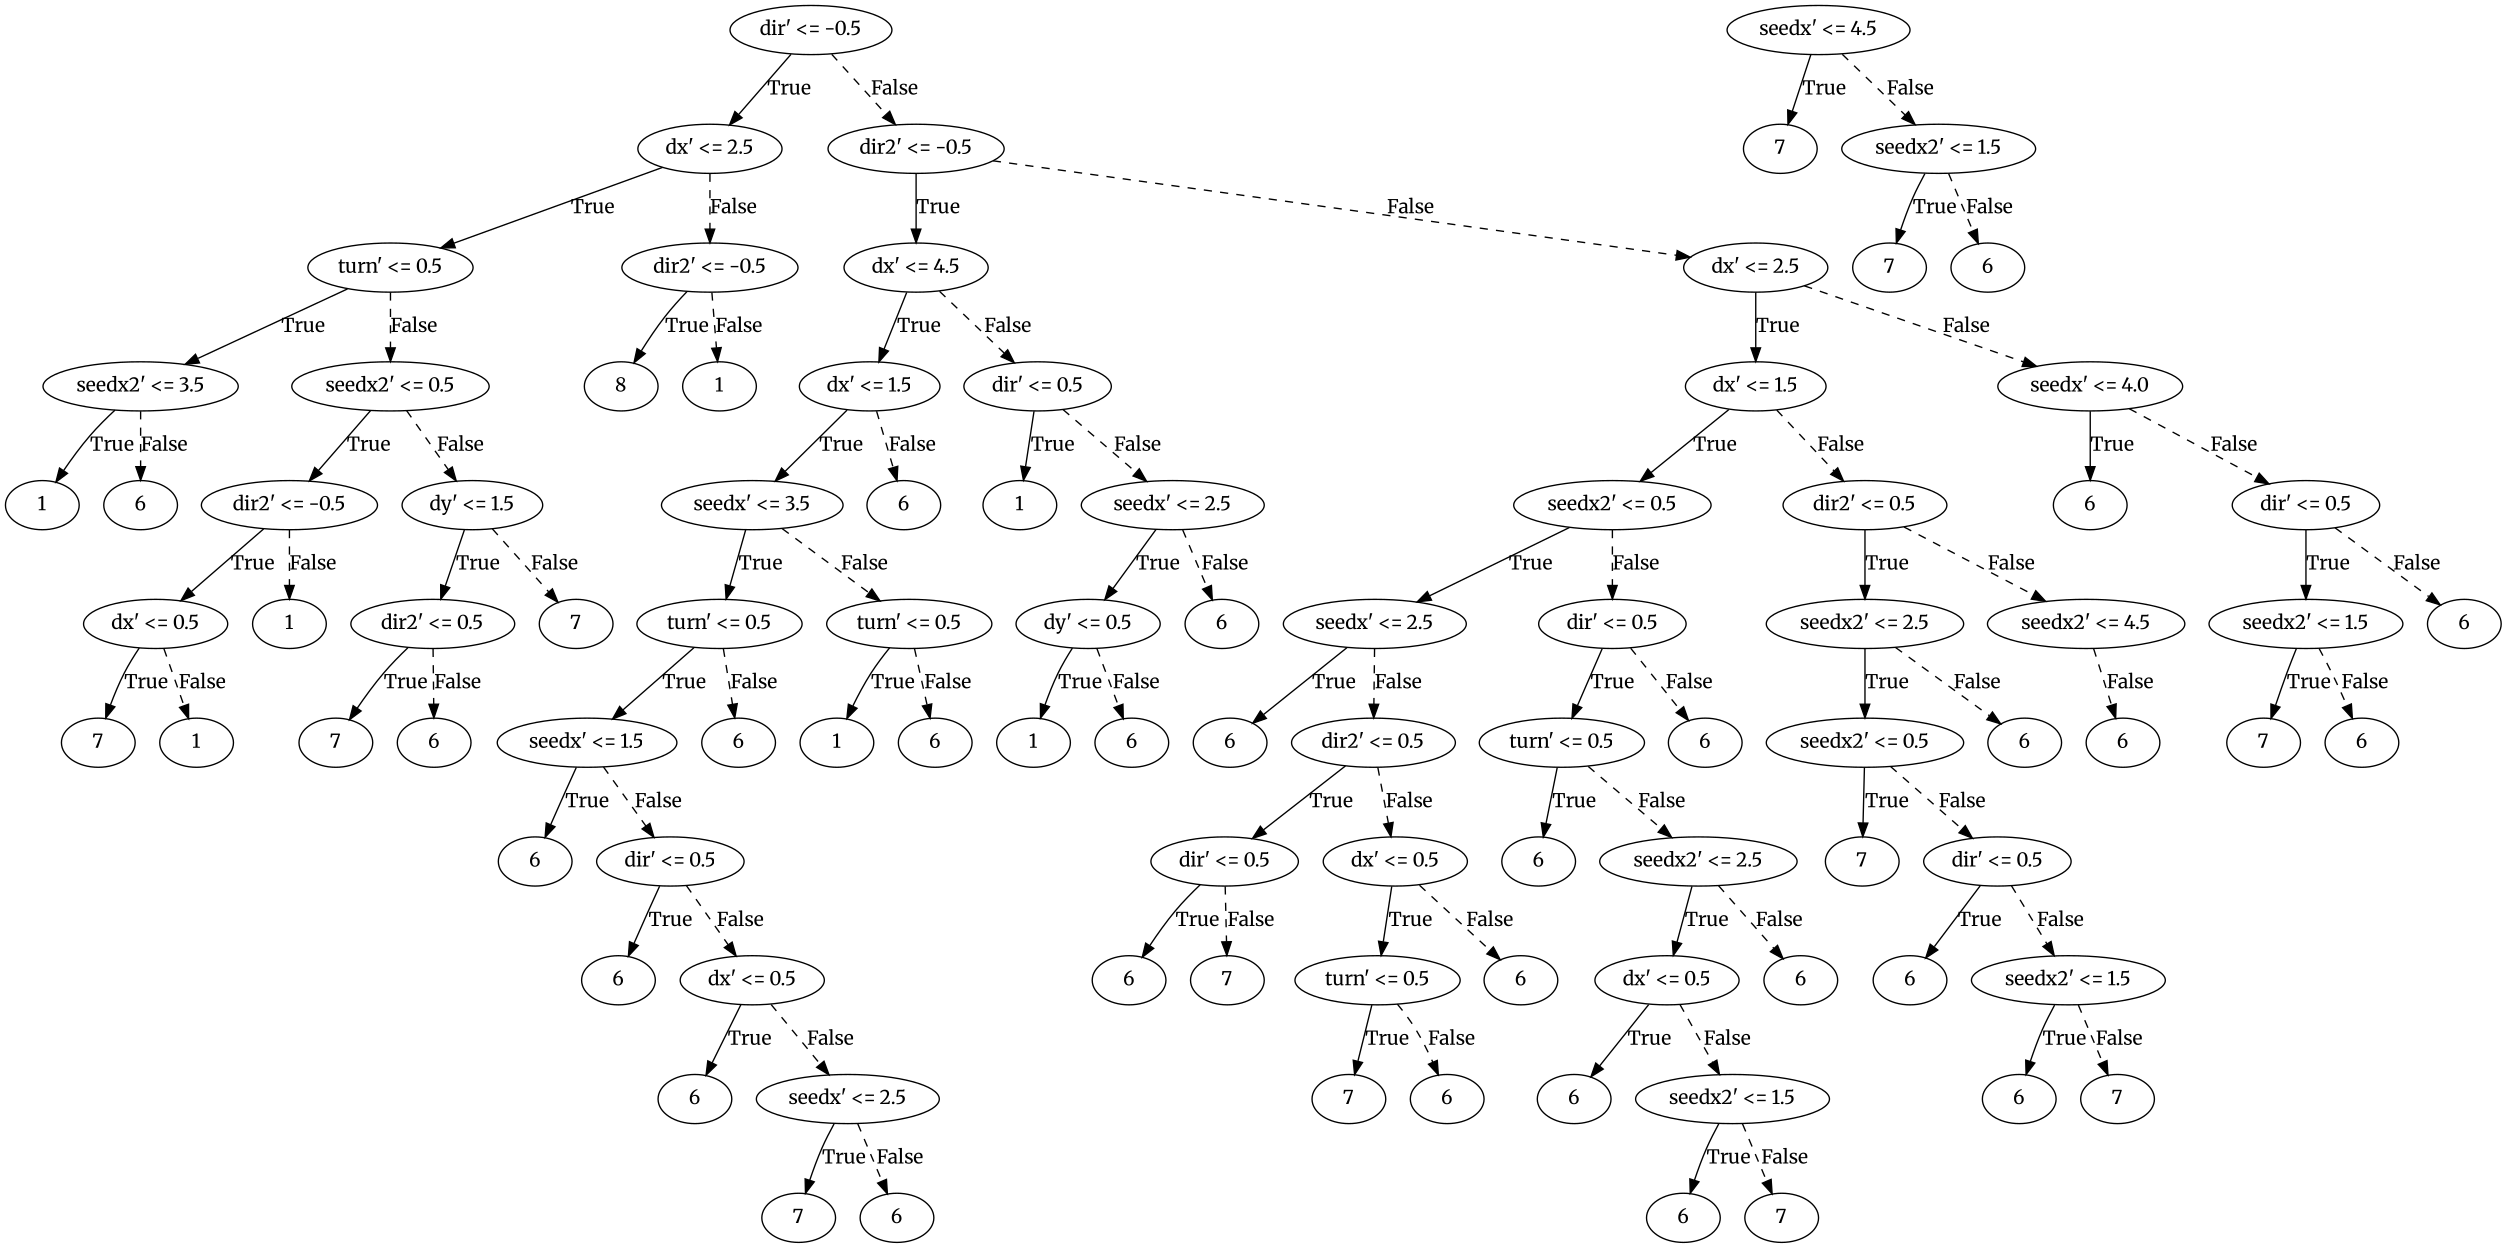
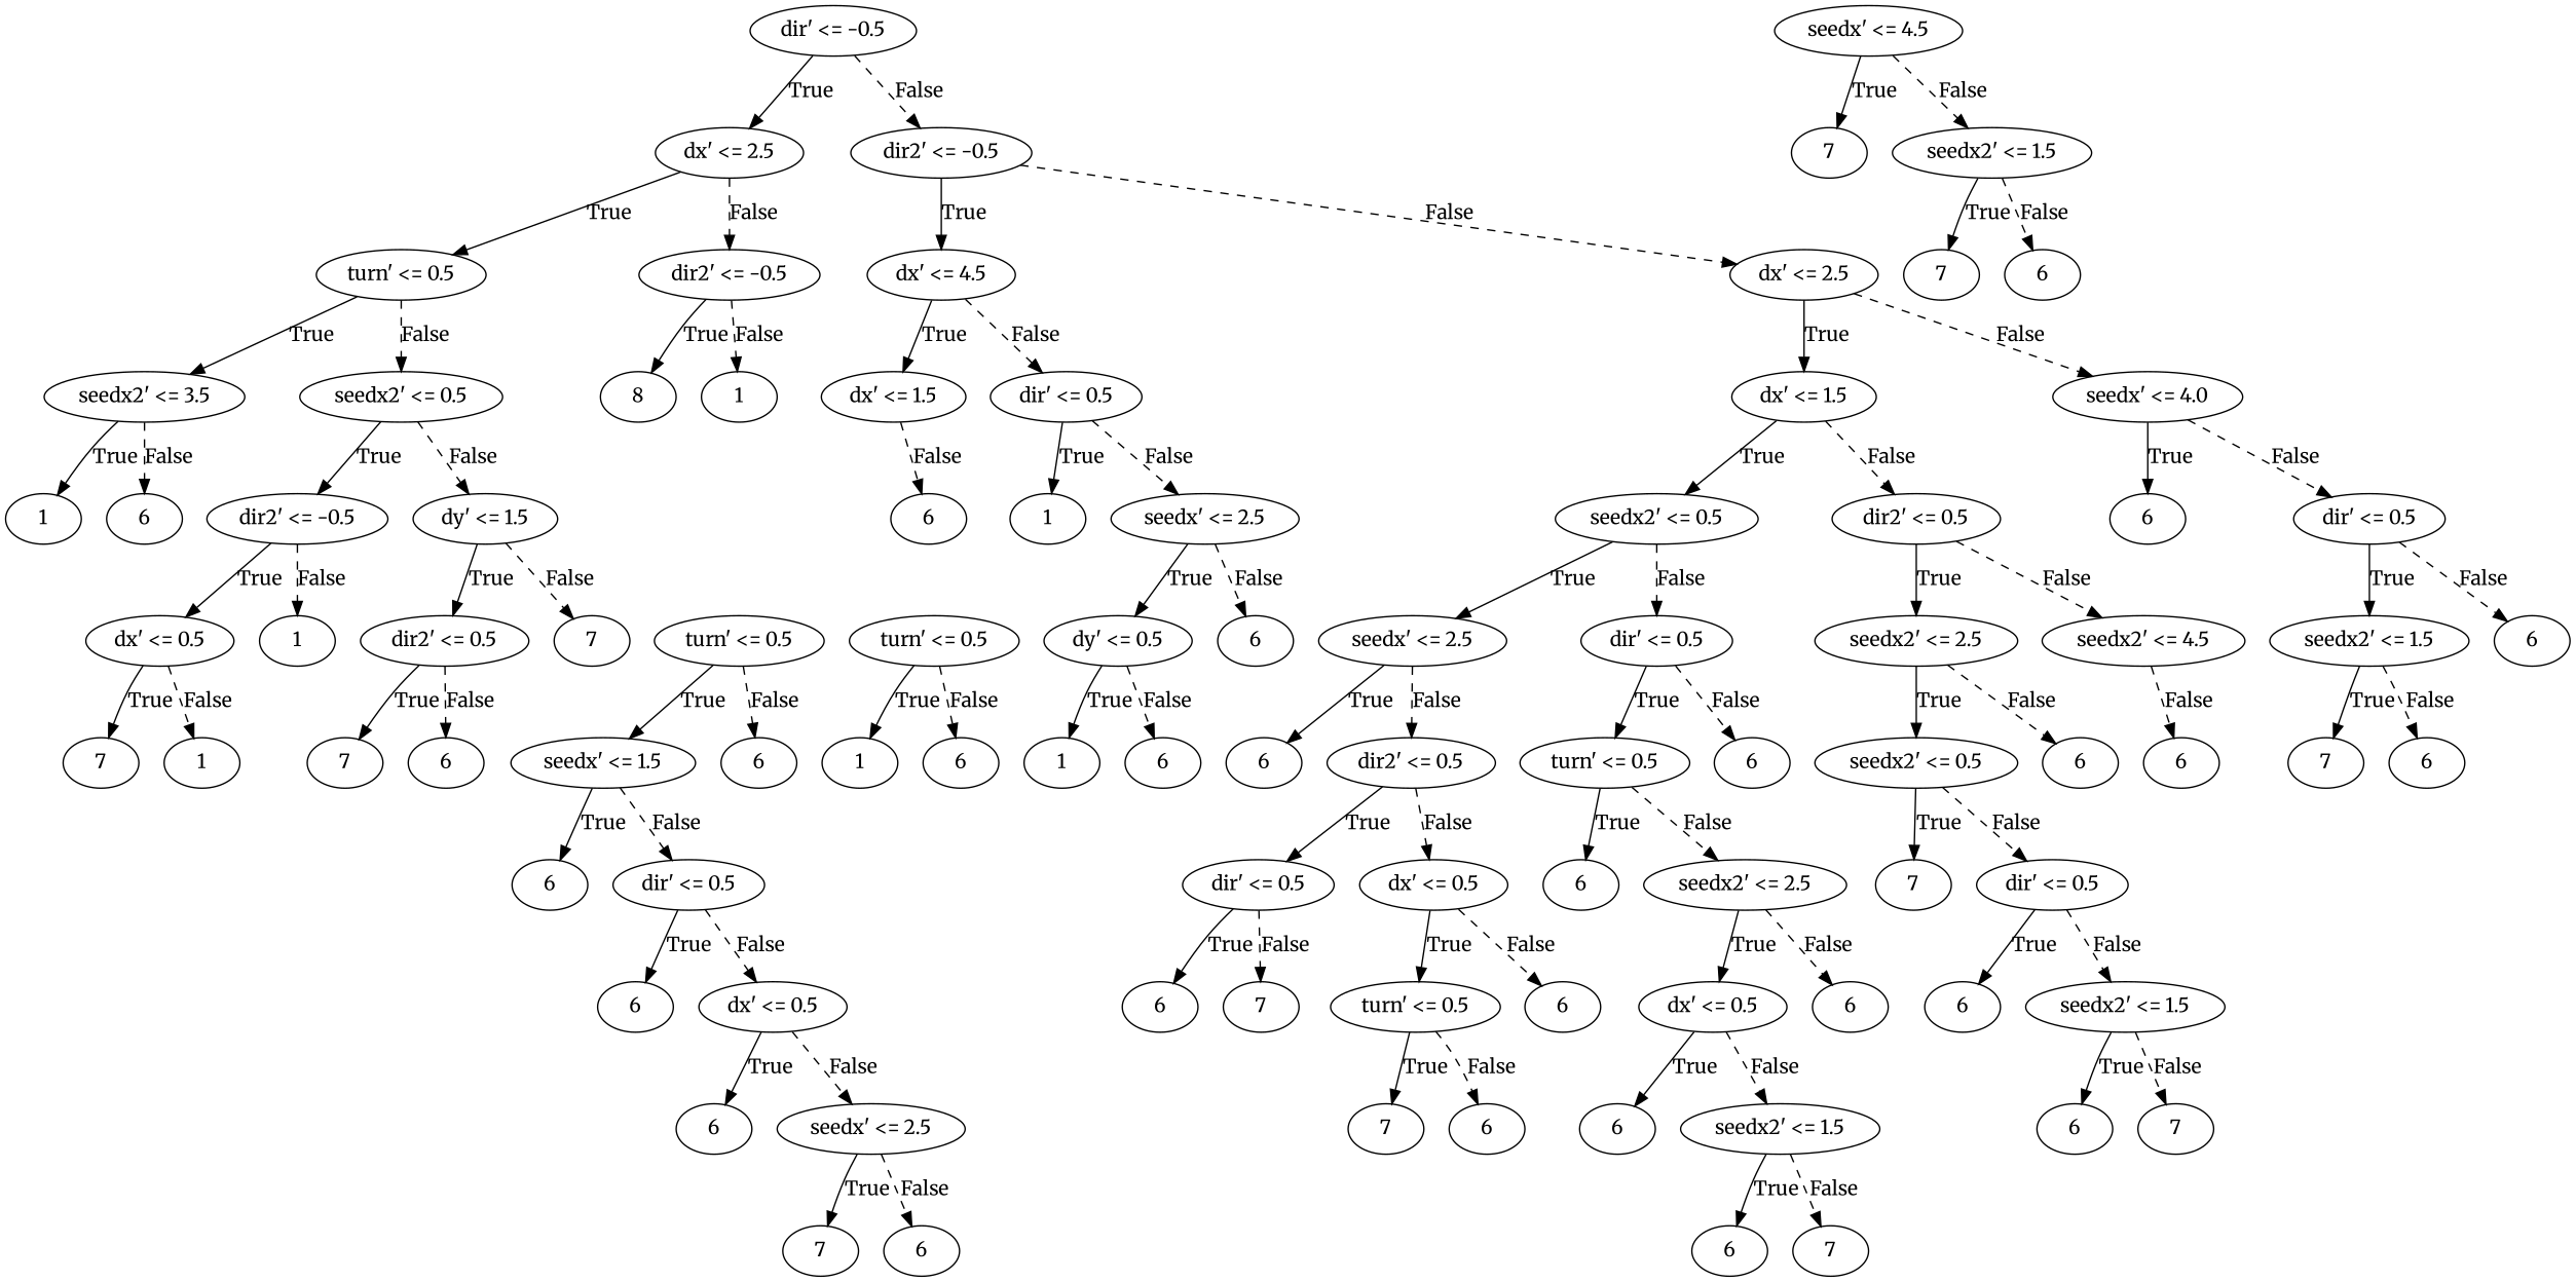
  digraph {
    fontname=Merriweather
    node [fontname=Merriweather]
    edge [fontname=Merriweather style=dashed]
    n1 [label="dir' <= -0.5"]
    n2 [label="dx' <= 2.5"]
    n3 [label="dir2' <= -0.5"]
    n4 [label="turn' <= 0.5"]
    n5 [label="dir2' <= -0.5"]
    n6 [label="dx' <= 4.5"]
    n7 [label="dx' <= 2.5"]
    n8 [label="seedx2' <= 3.5"]
    n9 [label="seedx2' <= 0.5"]
    n10 [label=8]
    n11 [label=1]
    n12 [label=1]
    n13 [label=6]
    n14 [label="dir2' <= -0.5"]
    n15 [label="dy' <= 1.5"]
    n16 [label="dx' <= 0.5"]
    n17 [label=1]
    n18 [label="dir2' <= 0.5"]
    n19 [label=7]
    n20 [label=7]
    n21 [label=1]
    n22 [label=7]
    n23 [label=6]
    n24 [label="dx' <= 1.5"]
    n25 [label="dir' <= 0.5"]
    n26 [label="dx' <= 1.5"]
    n27 [label="seedx' <= 4.0"]
-   n28 [label="seedx' <= 3.5"]
    n29 [label=6]
    n30 [label=1]
    n31 [label="seedx' <= 2.5"]
    n32 [label="turn' <= 0.5"]
    n33 [label="turn' <= 0.5"]
    n34 [label="seedx' <= 1.5"]
    n35 [label=6]
    n36 [label=1]
    n37 [label=6]
    n38 [label=6]
    n39 [label="dir' <= 0.5"]
    n40 [label=6]
    n41 [label="dx' <= 0.5"]
    n42 [label=6]
    n43 [label="seedx' <= 2.5"]
    n44 [label=7]
    n45 [label=6]
    n46 [label="dy' <= 0.5"]
    n47 [label=6]
    n48 [label=1]
    n49 [label=6]
    n50 [label="seedx2' <= 0.5"]
    n51 [label="dir2' <= 0.5"]
    n52 [label=6]
    n53 [label="dir' <= 0.5"]
    n54 [label="seedx' <= 2.5"]
    n55 [label="dir' <= 0.5"]
    n56 [label="seedx2' <= 2.5"]
    n57 [label="seedx2' <= 4.5"]
    n58 [label=6]
    n59 [label="dir2' <= 0.5"]
    n60 [label="turn' <= 0.5"]
    n61 [label=6]
    n62 [label="dir' <= 0.5"]
    n63 [label="dx' <= 0.5"]
    n64 [label=6]
    n65 [label=7]
    n66 [label="turn' <= 0.5"]
    n67 [label=6]
    n68 [label=7]
    n69 [label=6]
    n70 [label=6]
    n71 [label="seedx2' <= 2.5"]
    n72 [label="dx' <= 0.5"]
    n73 [label=6]
    n74 [label=6]
    n75 [label="seedx2' <= 1.5"]
    n76 [label=6]
    n77 [label=7]
    n78 [label="seedx2' <= 0.5"]
    n79 [label=6]
    n80 [label=6]
    n81 [label=7]
    n82 [label="dir' <= 0.5"]
    n83 [label=6]
    n84 [label="seedx2' <= 1.5"]
    n85 [label=6]
    n86 [label=7]
    n87 [label="seedx' <= 4.5"]
    n88 [label=7]
    n89 [label="seedx2' <= 1.5"]
    n90 [label=7]
    n91 [label=6]
    n92 [label="seedx2' <= 1.5"]
    n93 [label=6]
    n94 [label=7]
    n95 [label=6]
    n1 -> n2 [label=True style=""]
    n1 -> n3 [label=False]
    n2 -> n4 [label=True style=""]
    n2 -> n5 [label=False]
    n3 -> n6 [label=True style=""]
    n3 -> n7 [label=False]
    n4 -> n8 [label=True style=""]
    n4 -> n9 [label=False]
    n5 -> n10 [label=True style=""]
    n5 -> n11 [label=False]
    n6 -> n24 [label=True style=""]
    n6 -> n25 [label=False]
    n7 -> n26 [label=True style=""]
    n7 -> n27 [label=False]
    n8 -> n12 [label=True style=""]
    n8 -> n13 [label=False]
    n9 -> n14 [label=True style=""]
    n9 -> n15 [label=False]
    n14 -> n16 [label=True style=""]
    n14 -> n17 [label=False]
    n15 -> n18 [label=True style=""]
    n15 -> n19 [label=False]
    n16 -> n20 [label=True style=""]
    n16 -> n21 [label=False]
    n18 -> n22 [label=True style=""]
    n18 -> n23 [label=False]
-   n24 -> n28 [label=True style=""]
    n24 -> n29 [label=False]
    n25 -> n30 [label=True style=""]
    n25 -> n31 [label=False]
    n26 -> n50 [label=True style=""]
    n26 -> n51 [label=False]
    n27 -> n52 [label=True style=""]
    n27 -> n53 [label=False]
-   n28 -> n32 [label=True style=""]
-   n28 -> n33 [label=False]
    n31 -> n46 [label=True style=""]
    n31 -> n47 [label=False]
    n32 -> n34 [label=True style=""]
    n32 -> n35 [label=False]
    n33 -> n36 [label=True style=""]
    n33 -> n37 [label=False]
    n34 -> n38 [label=True style=""]
    n34 -> n39 [label=False]
    n39 -> n40 [label=True style=""]
    n39 -> n41 [label=False]
    n41 -> n42 [label=True style=""]
    n41 -> n43 [label=False]
    n43 -> n44 [label=True style=""]
    n43 -> n45 [label=False]
    n46 -> n48 [label=True style=""]
    n46 -> n49 [label=False]
    n50 -> n54 [label=True style=""]
    n50 -> n55 [label=False]
    n51 -> n56 [label=True style=""]
    n51 -> n57 [label=False]
    n53 -> n92 [label=True style=""]
    n53 -> n93 [label=False]
    n54 -> n58 [label=True style=""]
    n54 -> n59 [label=False]
    n55 -> n60 [label=True style=""]
    n55 -> n61 [label=False]
    n56 -> n78 [label=True style=""]
    n56 -> n79 [label=False]
    n57 -> n80 [label=False]
    n59 -> n62 [label=True style=""]
    n59 -> n63 [label=False]
    n60 -> n70 [label=True style=""]
    n60 -> n71 [label=False]
    n62 -> n64 [label=True style=""]
    n62 -> n65 [label=False]
    n63 -> n66 [label=True style=""]
    n63 -> n67 [label=False]
    n66 -> n68 [label=True style=""]
    n66 -> n69 [label=False]
    n71 -> n72 [label=True style=""]
    n71 -> n73 [label=False]
    n72 -> n74 [label=True style=""]
    n72 -> n75 [label=False]
    n75 -> n76 [label=True style=""]
    n75 -> n77 [label=False]
    n78 -> n81 [label=True style=""]
    n78 -> n82 [label=False]
    n82 -> n83 [label=True style=""]
    n82 -> n84 [label=False]
    n84 -> n85 [label=True style=""]
    n84 -> n86 [label=False]
    n87 -> n88 [label=True style=""]
    n87 -> n89 [label=False]
    n89 -> n90 [label=True style=""]
    n89 -> n91 [label=False]
    n92 -> n94 [label=True style=""]
    n92 -> n95 [label=False]
  }
